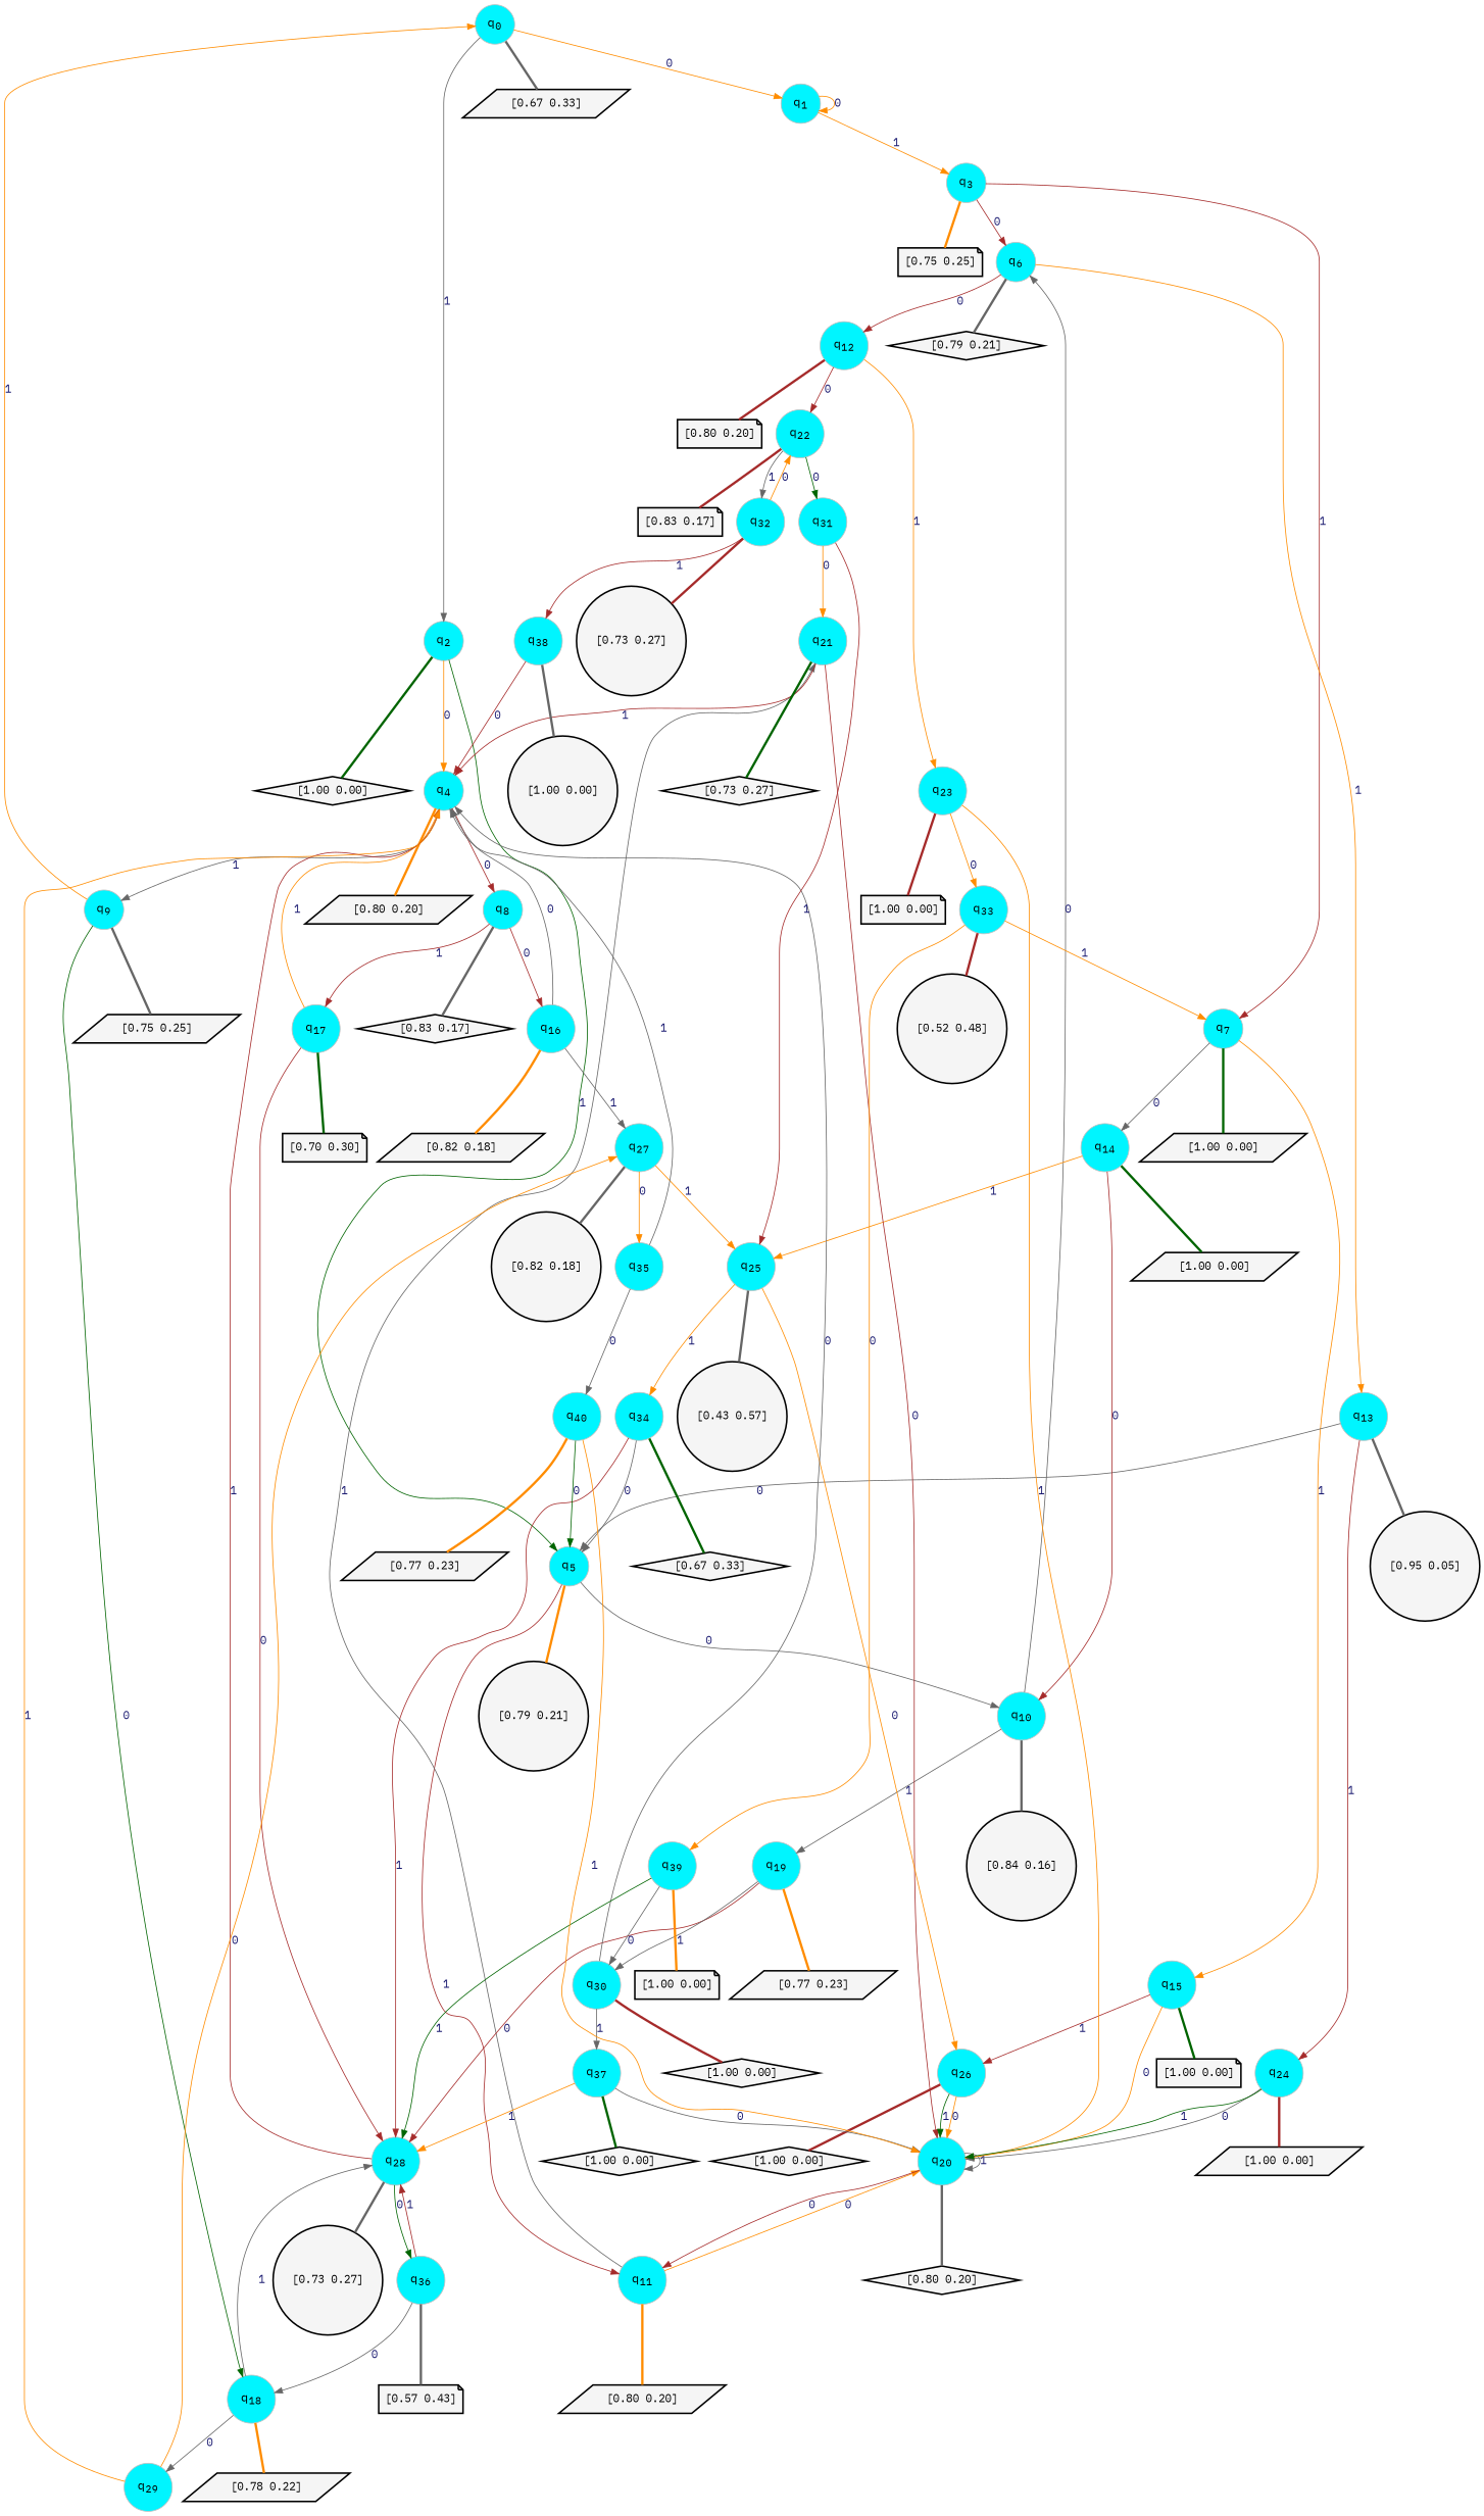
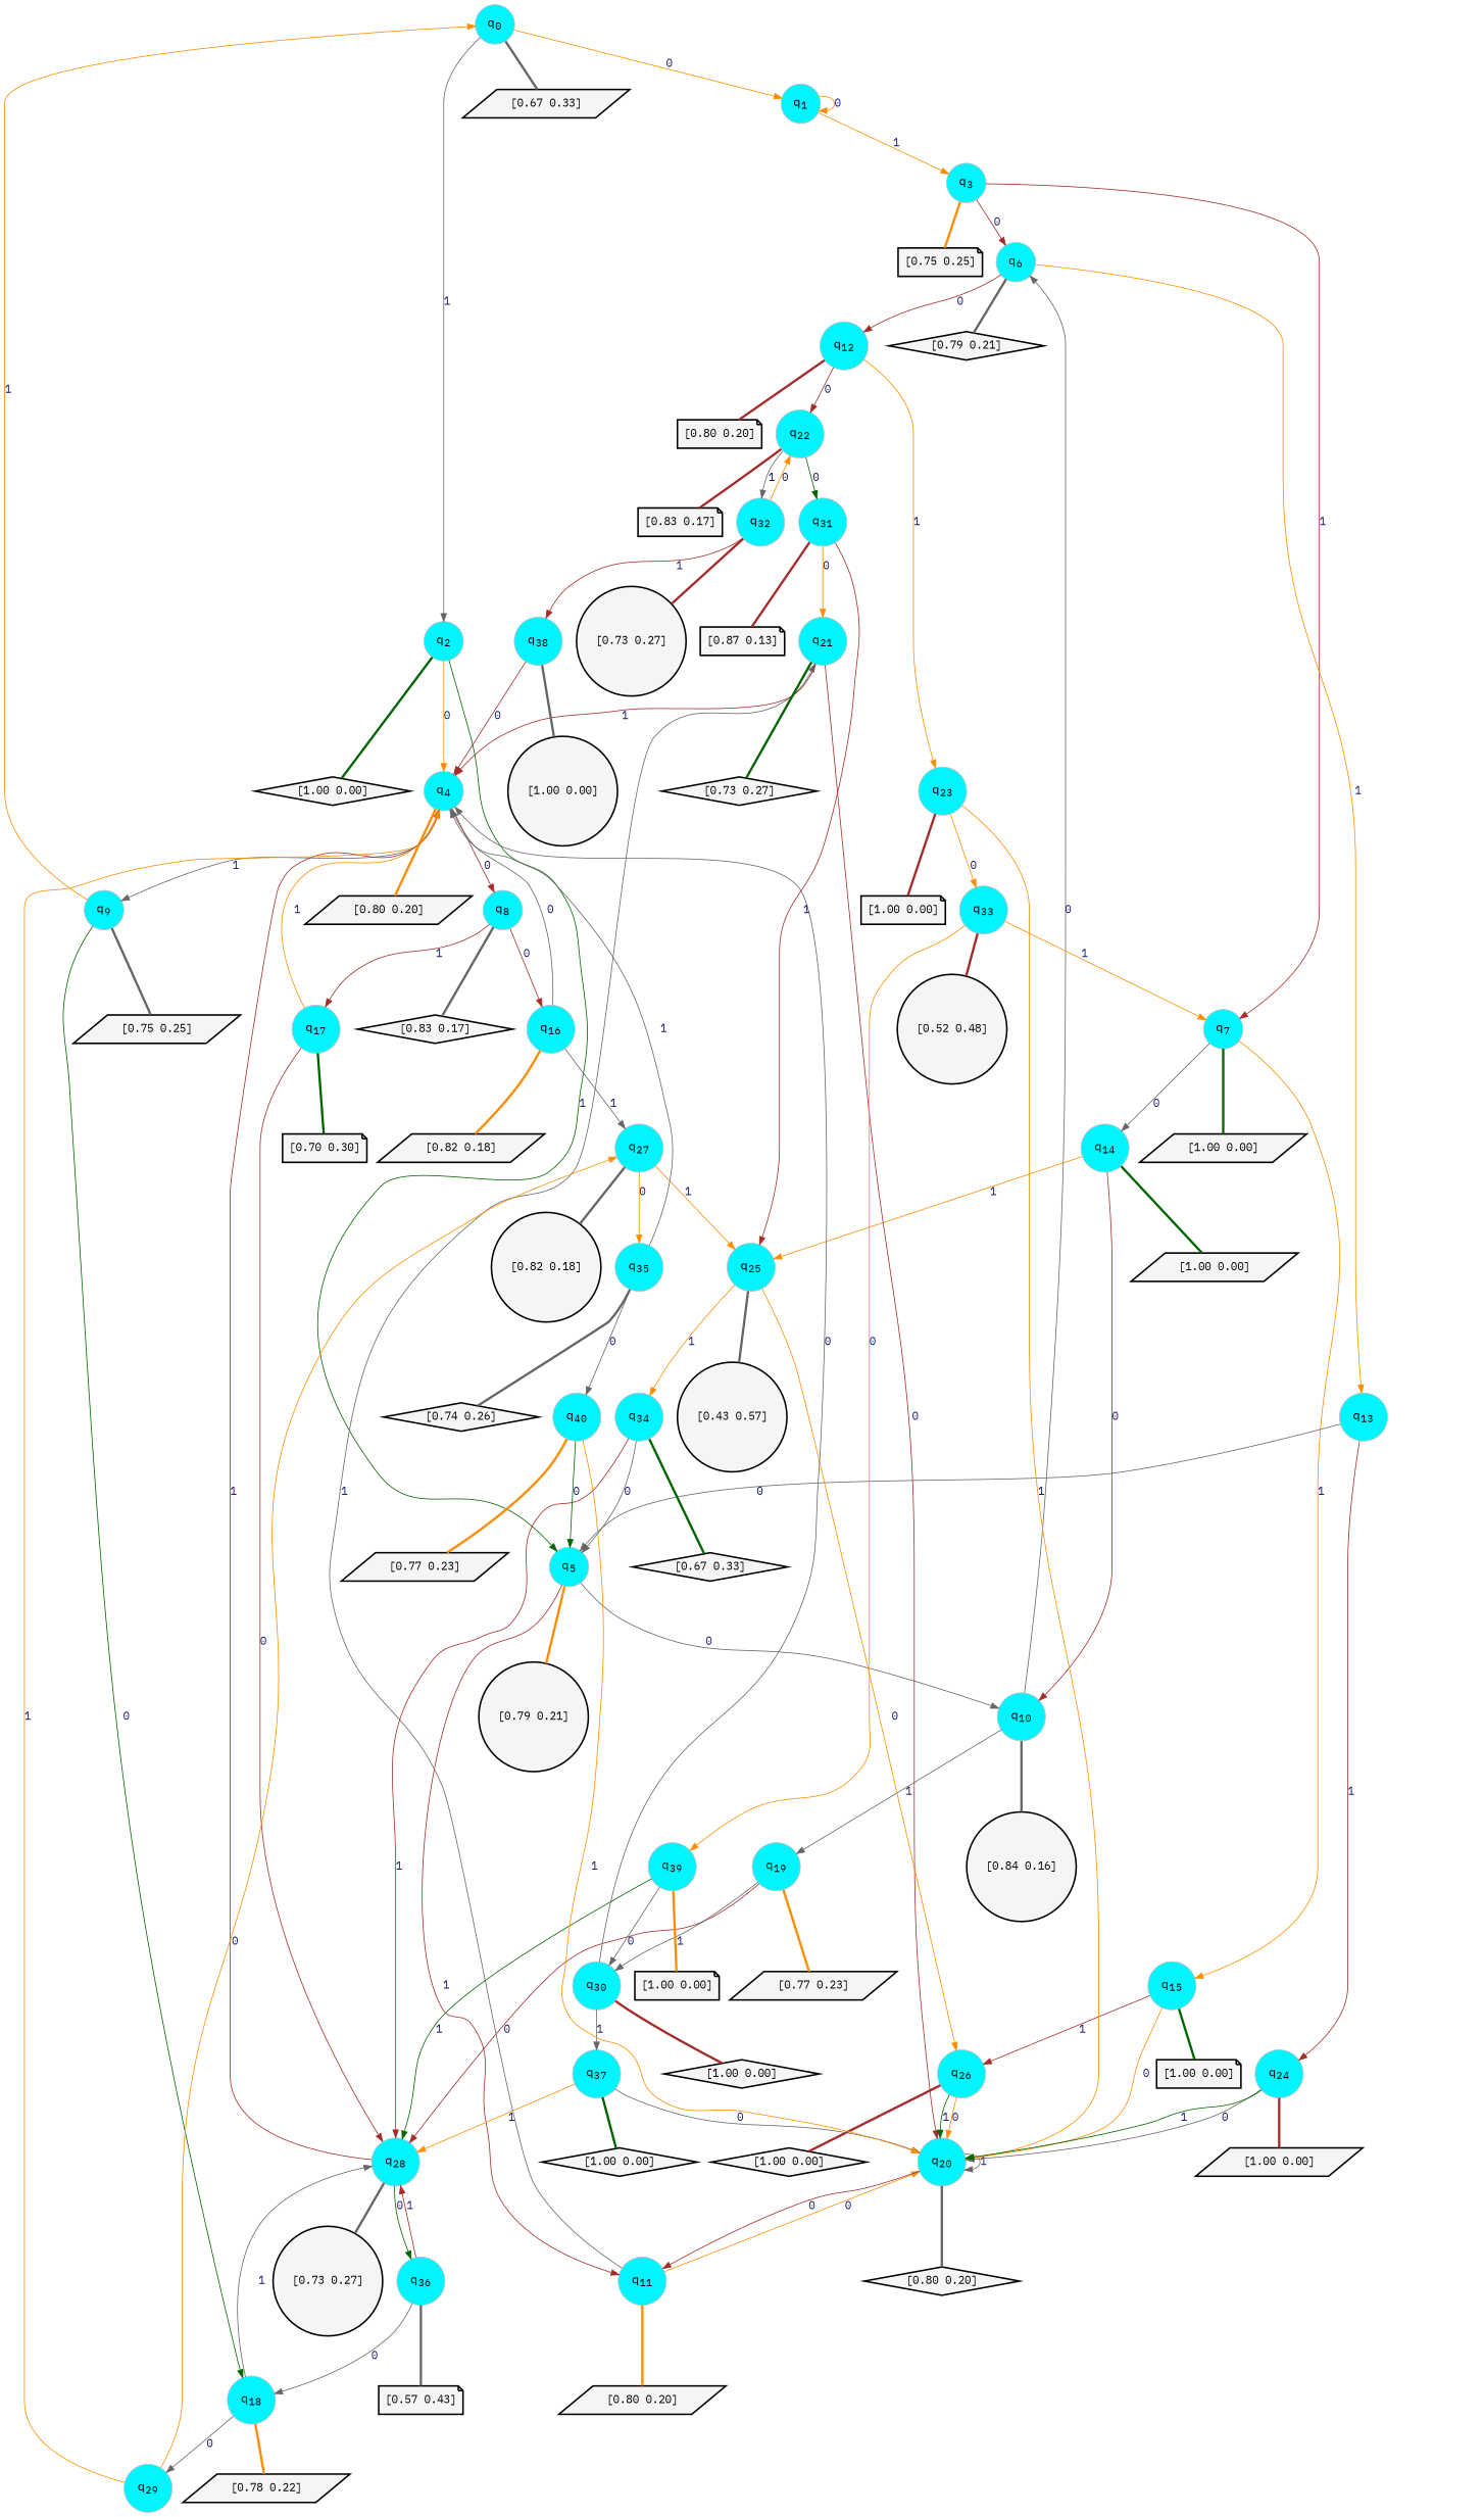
  digraph {
    fontname="IBM Plex Mono"
    rankdir=TD
    node [color=gray fillcolor=turquoise1 fontcolor=black fontname="IBM Plex Mono" fontsize=16 fontweight=bold shape=circle style=filled]
    edge [arrowsize=1 color=gray40 fontcolor=midnightblue fontname="IBM Plex Mono" fontweight=bold penwidth=1 style=solid weight=20]
    n1 [label=<q<SUB>0</SUB>>]
    n2 [label=<q<SUB>1</SUB>>]
    n3 [label=<q<SUB>2</SUB>>]
    n4 [color=black fillcolor=whitesmoke fontsize=14 label="[0.67 0.33]" penwidth=2 shape=parallelogram]
    n5 [label=<q<SUB>3</SUB>>]
    n6 [label=<q<SUB>4</SUB>>]
    n7 [label=<q<SUB>5</SUB>>]
    n8 [color=black fillcolor=whitesmoke fontsize=14 label="[1.00 0.00]" penwidth=2 shape=diamond]
    n9 [label=<q<SUB>6</SUB>>]
    n10 [label=<q<SUB>7</SUB>>]
    n11 [color=black fillcolor=whitesmoke fontsize=14 label="[0.75 0.25]" penwidth=2 shape=note]
    n12 [label=<q<SUB>8</SUB>>]
    n13 [label=<q<SUB>9</SUB>>]
    n14 [color=black fillcolor=whitesmoke fontsize=14 label="[0.80 0.20]" penwidth=2 shape=parallelogram]
    n15 [label=<q<SUB>10</SUB>>]
    n16 [label=<q<SUB>11</SUB>>]
    n17 [color=black fillcolor=whitesmoke fontsize=14 label="[0.79 0.21]" penwidth=2]
    n18 [label=<q<SUB>12</SUB>>]
    n19 [label=<q<SUB>13</SUB>>]
    n20 [color=black fillcolor=whitesmoke fontsize=14 label="[0.79 0.21]" penwidth=2 shape=diamond]
    n21 [label=<q<SUB>14</SUB>>]
    n22 [label=<q<SUB>15</SUB>>]
    n23 [color=black fillcolor=whitesmoke fontsize=14 label="[1.00 0.00]" penwidth=2 shape=parallelogram]
    n24 [label=<q<SUB>16</SUB>>]
    n25 [label=<q<SUB>17</SUB>>]
    n26 [color=black fillcolor=whitesmoke fontsize=14 label="[0.83 0.17]" penwidth=2 shape=diamond]
    n27 [label=<q<SUB>18</SUB>>]
    n28 [color=black fillcolor=whitesmoke fontsize=14 label="[0.75 0.25]" penwidth=2 shape=parallelogram]
    n29 [label=<q<SUB>19</SUB>>]
    n30 [color=black fillcolor=whitesmoke fontsize=14 label="[0.84 0.16]" penwidth=2]
    n31 [label=<q<SUB>20</SUB>>]
    n32 [label=<q<SUB>21</SUB>>]
    n33 [color=black fillcolor=whitesmoke fontsize=14 label="[0.80 0.20]" penwidth=2 shape=parallelogram]
    n34 [label=<q<SUB>22</SUB>>]
    n35 [label=<q<SUB>23</SUB>>]
    n36 [color=black fillcolor=whitesmoke fontsize=14 label="[0.80 0.20]" penwidth=2 shape=note]
    n37 [label=<q<SUB>24</SUB>>]
-   n38 [color=black fillcolor=whitesmoke fontsize=14 label="[0.95 0.05]" penwidth=2]
    n39 [label=<q<SUB>25</SUB>>]
    n40 [color=black fillcolor=whitesmoke fontsize=14 label="[1.00 0.00]" penwidth=2 shape=parallelogram]
    n41 [label=<q<SUB>26</SUB>>]
    n42 [color=black fillcolor=whitesmoke fontsize=14 label="[1.00 0.00]" penwidth=2 shape=note]
    n43 [label=<q<SUB>27</SUB>>]
    n44 [color=black fillcolor=whitesmoke fontsize=14 label="[0.82 0.18]" penwidth=2 shape=parallelogram]
    n45 [label=<q<SUB>28</SUB>>]
    n46 [color=black fillcolor=whitesmoke fontsize=14 label="[0.70 0.30]" penwidth=2 shape=note]
    n47 [label=<q<SUB>29</SUB>>]
    n48 [color=black fillcolor=whitesmoke fontsize=14 label="[0.78 0.22]" penwidth=2 shape=parallelogram]
    n49 [label=<q<SUB>30</SUB>>]
    n50 [color=black fillcolor=whitesmoke fontsize=14 label="[0.77 0.23]" penwidth=2 shape=parallelogram]
    n51 [color=black fillcolor=whitesmoke fontsize=14 label="[0.80 0.20]" penwidth=2 shape=diamond]
    n52 [color=black fillcolor=whitesmoke fontsize=14 label="[0.73 0.27]" penwidth=2 shape=diamond]
    n53 [label=<q<SUB>31</SUB>>]
    n54 [label=<q<SUB>32</SUB>>]
    n55 [color=black fillcolor=whitesmoke fontsize=14 label="[0.83 0.17]" penwidth=2 shape=note]
    n56 [label=<q<SUB>33</SUB>>]
    n57 [color=black fillcolor=whitesmoke fontsize=14 label="[1.00 0.00]" penwidth=2 shape=note]
    n58 [color=black fillcolor=whitesmoke fontsize=14 label="[1.00 0.00]" penwidth=2 shape=parallelogram]
    n59 [label=<q<SUB>34</SUB>>]
    n60 [color=black fillcolor=whitesmoke fontsize=14 label="[0.43 0.57]" penwidth=2]
    n61 [color=black fillcolor=whitesmoke fontsize=14 label="[1.00 0.00]" penwidth=2 shape=diamond]
    n62 [label=<q<SUB>35</SUB>>]
    n63 [color=black fillcolor=whitesmoke fontsize=14 label="[0.82 0.18]" penwidth=2]
    n64 [label=<q<SUB>36</SUB>>]
    n65 [color=black fillcolor=whitesmoke fontsize=14 label="[0.73 0.27]" penwidth=2]
    n66 [label=<q<SUB>37</SUB>>]
    n67 [color=black fillcolor=whitesmoke fontsize=14 label="[1.00 0.00]" penwidth=2 shape=diamond]
+   n68 [color=black fillcolor=whitesmoke fontsize=14 label="[0.87 0.13]" penwidth=2 shape=note]
    n69 [label=<q<SUB>38</SUB>>]
    n70 [color=black fillcolor=whitesmoke fontsize=14 label="[0.73 0.27]" penwidth=2]
    n71 [label=<q<SUB>39</SUB>>]
    n72 [color=black fillcolor=whitesmoke fontsize=14 label="[0.52 0.48]" penwidth=2]
    n73 [color=black fillcolor=whitesmoke fontsize=14 label="[0.67 0.33]" penwidth=2 shape=diamond]
    n74 [label=<q<SUB>40</SUB>>]
+   n75 [color=black fillcolor=whitesmoke fontsize=14 label="[0.74 0.26]" penwidth=2 shape=diamond]
    n76 [color=black fillcolor=whitesmoke fontsize=14 label="[0.57 0.43]" penwidth=2 shape=note]
    n77 [color=black fillcolor=whitesmoke fontsize=14 label="[1.00 0.00]" penwidth=2 shape=diamond]
    n78 [color=black fillcolor=whitesmoke fontsize=14 label="[1.00 0.00]" penwidth=2]
    n79 [color=black fillcolor=whitesmoke fontsize=14 label="[1.00 0.00]" penwidth=2 shape=note]
    n80 [color=black fillcolor=whitesmoke fontsize=14 label="[0.77 0.23]" penwidth=2 shape=parallelogram]
    n1 -> n2 [color=darkorange label=0]
    n1 -> n3 [label=1]
    n1 -> n4 [arrowhead=none penwidth=3]
    n2 -> n2 [color=darkorange label=0]
    n2 -> n5 [color=darkorange label=1]
    n3 -> n6 [color=darkorange label=0]
    n3 -> n7 [color=darkgreen label=1]
    n3 -> n8 [arrowhead=none color=darkgreen penwidth=3]
    n5 -> n9 [color=brown label=0]
    n5 -> n10 [color=brown label=1]
    n5 -> n11 [arrowhead=none color=darkorange penwidth=3]
    n6 -> n12 [color=brown label=0]
    n6 -> n13 [label=1]
    n6 -> n14 [arrowhead=none color=darkorange penwidth=3]
    n7 -> n15 [label=0]
    n7 -> n16 [color=brown label=1]
    n7 -> n17 [arrowhead=none color=darkorange penwidth=3]
    n9 -> n18 [color=brown label=0]
    n9 -> n19 [color=darkorange label=1]
    n9 -> n20 [arrowhead=none penwidth=3]
    n10 -> n21 [label=0]
    n10 -> n22 [color=darkorange label=1]
    n10 -> n23 [arrowhead=none color=darkgreen penwidth=3]
    n12 -> n24 [color=brown label=0]
    n12 -> n25 [color=brown label=1]
    n12 -> n26 [arrowhead=none penwidth=3]
    n13 -> n1 [color=darkorange label=1]
    n13 -> n27 [color=darkgreen label=0]
    n13 -> n28 [arrowhead=none penwidth=3]
    n15 -> n9 [label=0]
    n15 -> n29 [label=1]
    n15 -> n30 [arrowhead=none penwidth=3]
    n16 -> n31 [color=darkorange label=0]
    n16 -> n32 [label=1]
    n16 -> n33 [arrowhead=none color=darkorange penwidth=3]
    n18 -> n34 [color=brown label=0]
    n18 -> n35 [color=darkorange label=1]
    n18 -> n36 [arrowhead=none color=brown penwidth=3]
    n19 -> n7 [label=0]
    n19 -> n37 [color=brown label=1]
-   n19 -> n38 [arrowhead=none penwidth=3]
    n21 -> n15 [color=brown label=0]
    n21 -> n39 [color=darkorange label=1]
    n21 -> n40 [arrowhead=none color=darkgreen penwidth=3]
    n22 -> n31 [color=darkorange label=0]
    n22 -> n41 [color=brown label=1]
    n22 -> n42 [arrowhead=none color=darkgreen penwidth=3]
    n24 -> n6 [label=0]
    n24 -> n43 [label=1]
    n24 -> n44 [arrowhead=none color=darkorange penwidth=3]
    n25 -> n6 [color=darkorange label=1]
    n25 -> n45 [color=brown label=0]
    n25 -> n46 [arrowhead=none color=darkgreen penwidth=3]
    n27 -> n45 [label=1]
    n27 -> n47 [label=0]
    n27 -> n48 [arrowhead=none color=darkorange penwidth=3]
    n29 -> n45 [color=brown label=0]
    n29 -> n49 [label=1]
    n29 -> n50 [arrowhead=none color=darkorange penwidth=3]
    n31 -> n16 [color=brown label=0]
    n31 -> n31 [label=1]
    n31 -> n51 [arrowhead=none penwidth=3]
    n32 -> n6 [color=brown label=1]
    n32 -> n31 [color=brown label=0]
    n32 -> n52 [arrowhead=none color=darkgreen penwidth=3]
    n34 -> n53 [color=darkgreen label=0]
    n34 -> n54 [label=1]
    n34 -> n55 [arrowhead=none color=brown penwidth=3]
    n35 -> n31 [color=darkorange label=1]
    n35 -> n56 [color=darkorange label=0]
    n35 -> n57 [arrowhead=none color=brown penwidth=3]
    n37 -> n31 [label=0]
    n37 -> n31 [color=darkgreen label=1]
    n37 -> n58 [arrowhead=none color=brown penwidth=3]
    n39 -> n41 [color=darkorange label=0]
    n39 -> n59 [color=darkorange label=1]
    n39 -> n60 [arrowhead=none penwidth=3]
    n41 -> n31 [color=darkorange label=0]
    n41 -> n31 [color=darkgreen label=1]
    n41 -> n61 [arrowhead=none color=brown penwidth=3]
    n43 -> n39 [color=darkorange label=1]
    n43 -> n62 [color=darkorange label=0]
    n43 -> n63 [arrowhead=none penwidth=3]
    n45 -> n6 [color=brown label=1]
    n45 -> n64 [color=darkgreen label=0]
    n45 -> n65 [arrowhead=none penwidth=3]
    n47 -> n6 [color=darkorange label=1]
    n47 -> n43 [color=darkorange label=0]
    n49 -> n6 [label=0]
    n49 -> n66 [label=1]
    n49 -> n67 [arrowhead=none color=brown penwidth=3]
    n53 -> n32 [color=darkorange label=0]
    n53 -> n39 [color=brown label=1]
+   n53 -> n68 [arrowhead=none color=brown penwidth=3]
    n54 -> n34 [color=darkorange label=0]
    n54 -> n69 [color=brown label=1]
    n54 -> n70 [arrowhead=none color=brown penwidth=3]
    n56 -> n10 [color=darkorange label=1]
    n56 -> n71 [color=darkorange label=0]
    n56 -> n72 [arrowhead=none color=brown penwidth=3]
    n59 -> n7 [label=0]
    n59 -> n45 [color=brown label=1]
    n59 -> n73 [arrowhead=none color=darkgreen penwidth=3]
    n62 -> n6 [label=1]
    n62 -> n74 [label=0]
+   n62 -> n75 [arrowhead=none penwidth=3]
    n64 -> n27 [label=0]
    n64 -> n45 [color=brown label=1]
    n64 -> n76 [arrowhead=none penwidth=3]
    n66 -> n31 [label=0]
    n66 -> n45 [color=darkorange label=1]
    n66 -> n77 [arrowhead=none color=darkgreen penwidth=3]
    n69 -> n6 [color=brown label=0]
    n69 -> n78 [arrowhead=none penwidth=3]
    n71 -> n45 [color=darkgreen label=1]
    n71 -> n49 [label=0]
    n71 -> n79 [arrowhead=none color=darkorange penwidth=3]
    n74 -> n7 [color=darkgreen label=0]
    n74 -> n31 [color=darkorange label=1]
    n74 -> n80 [arrowhead=none color=darkorange penwidth=3]
  }
